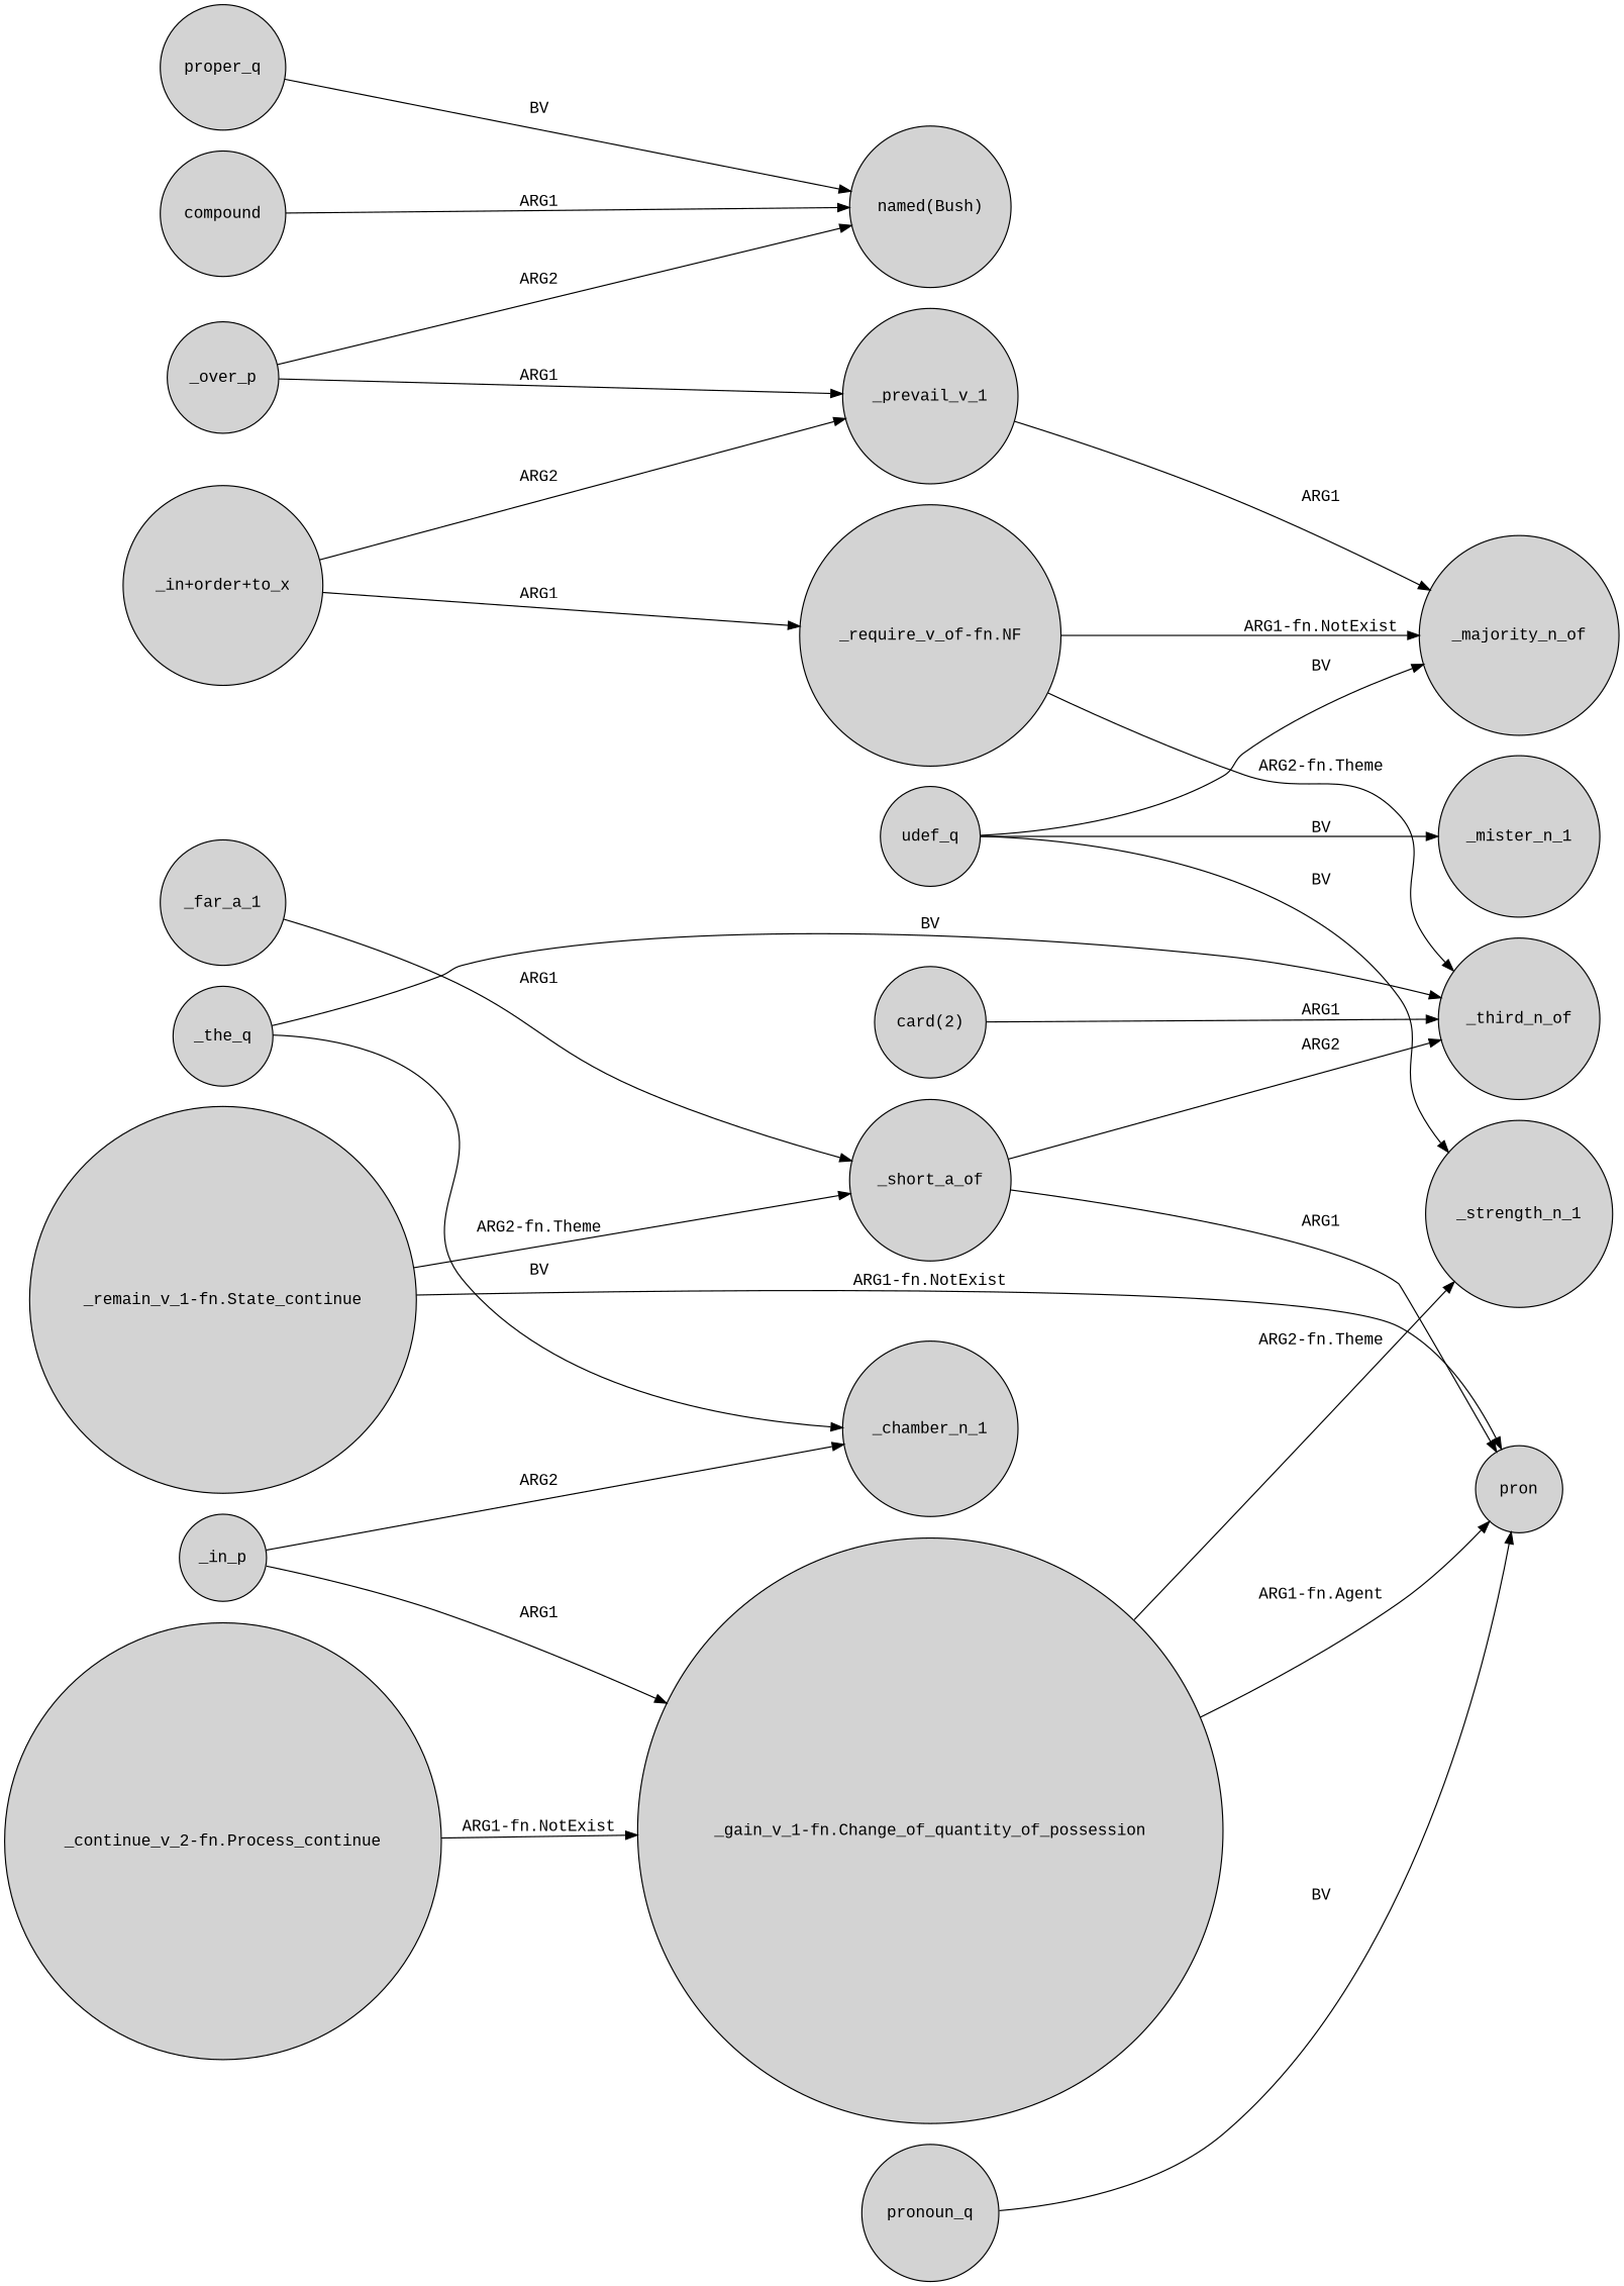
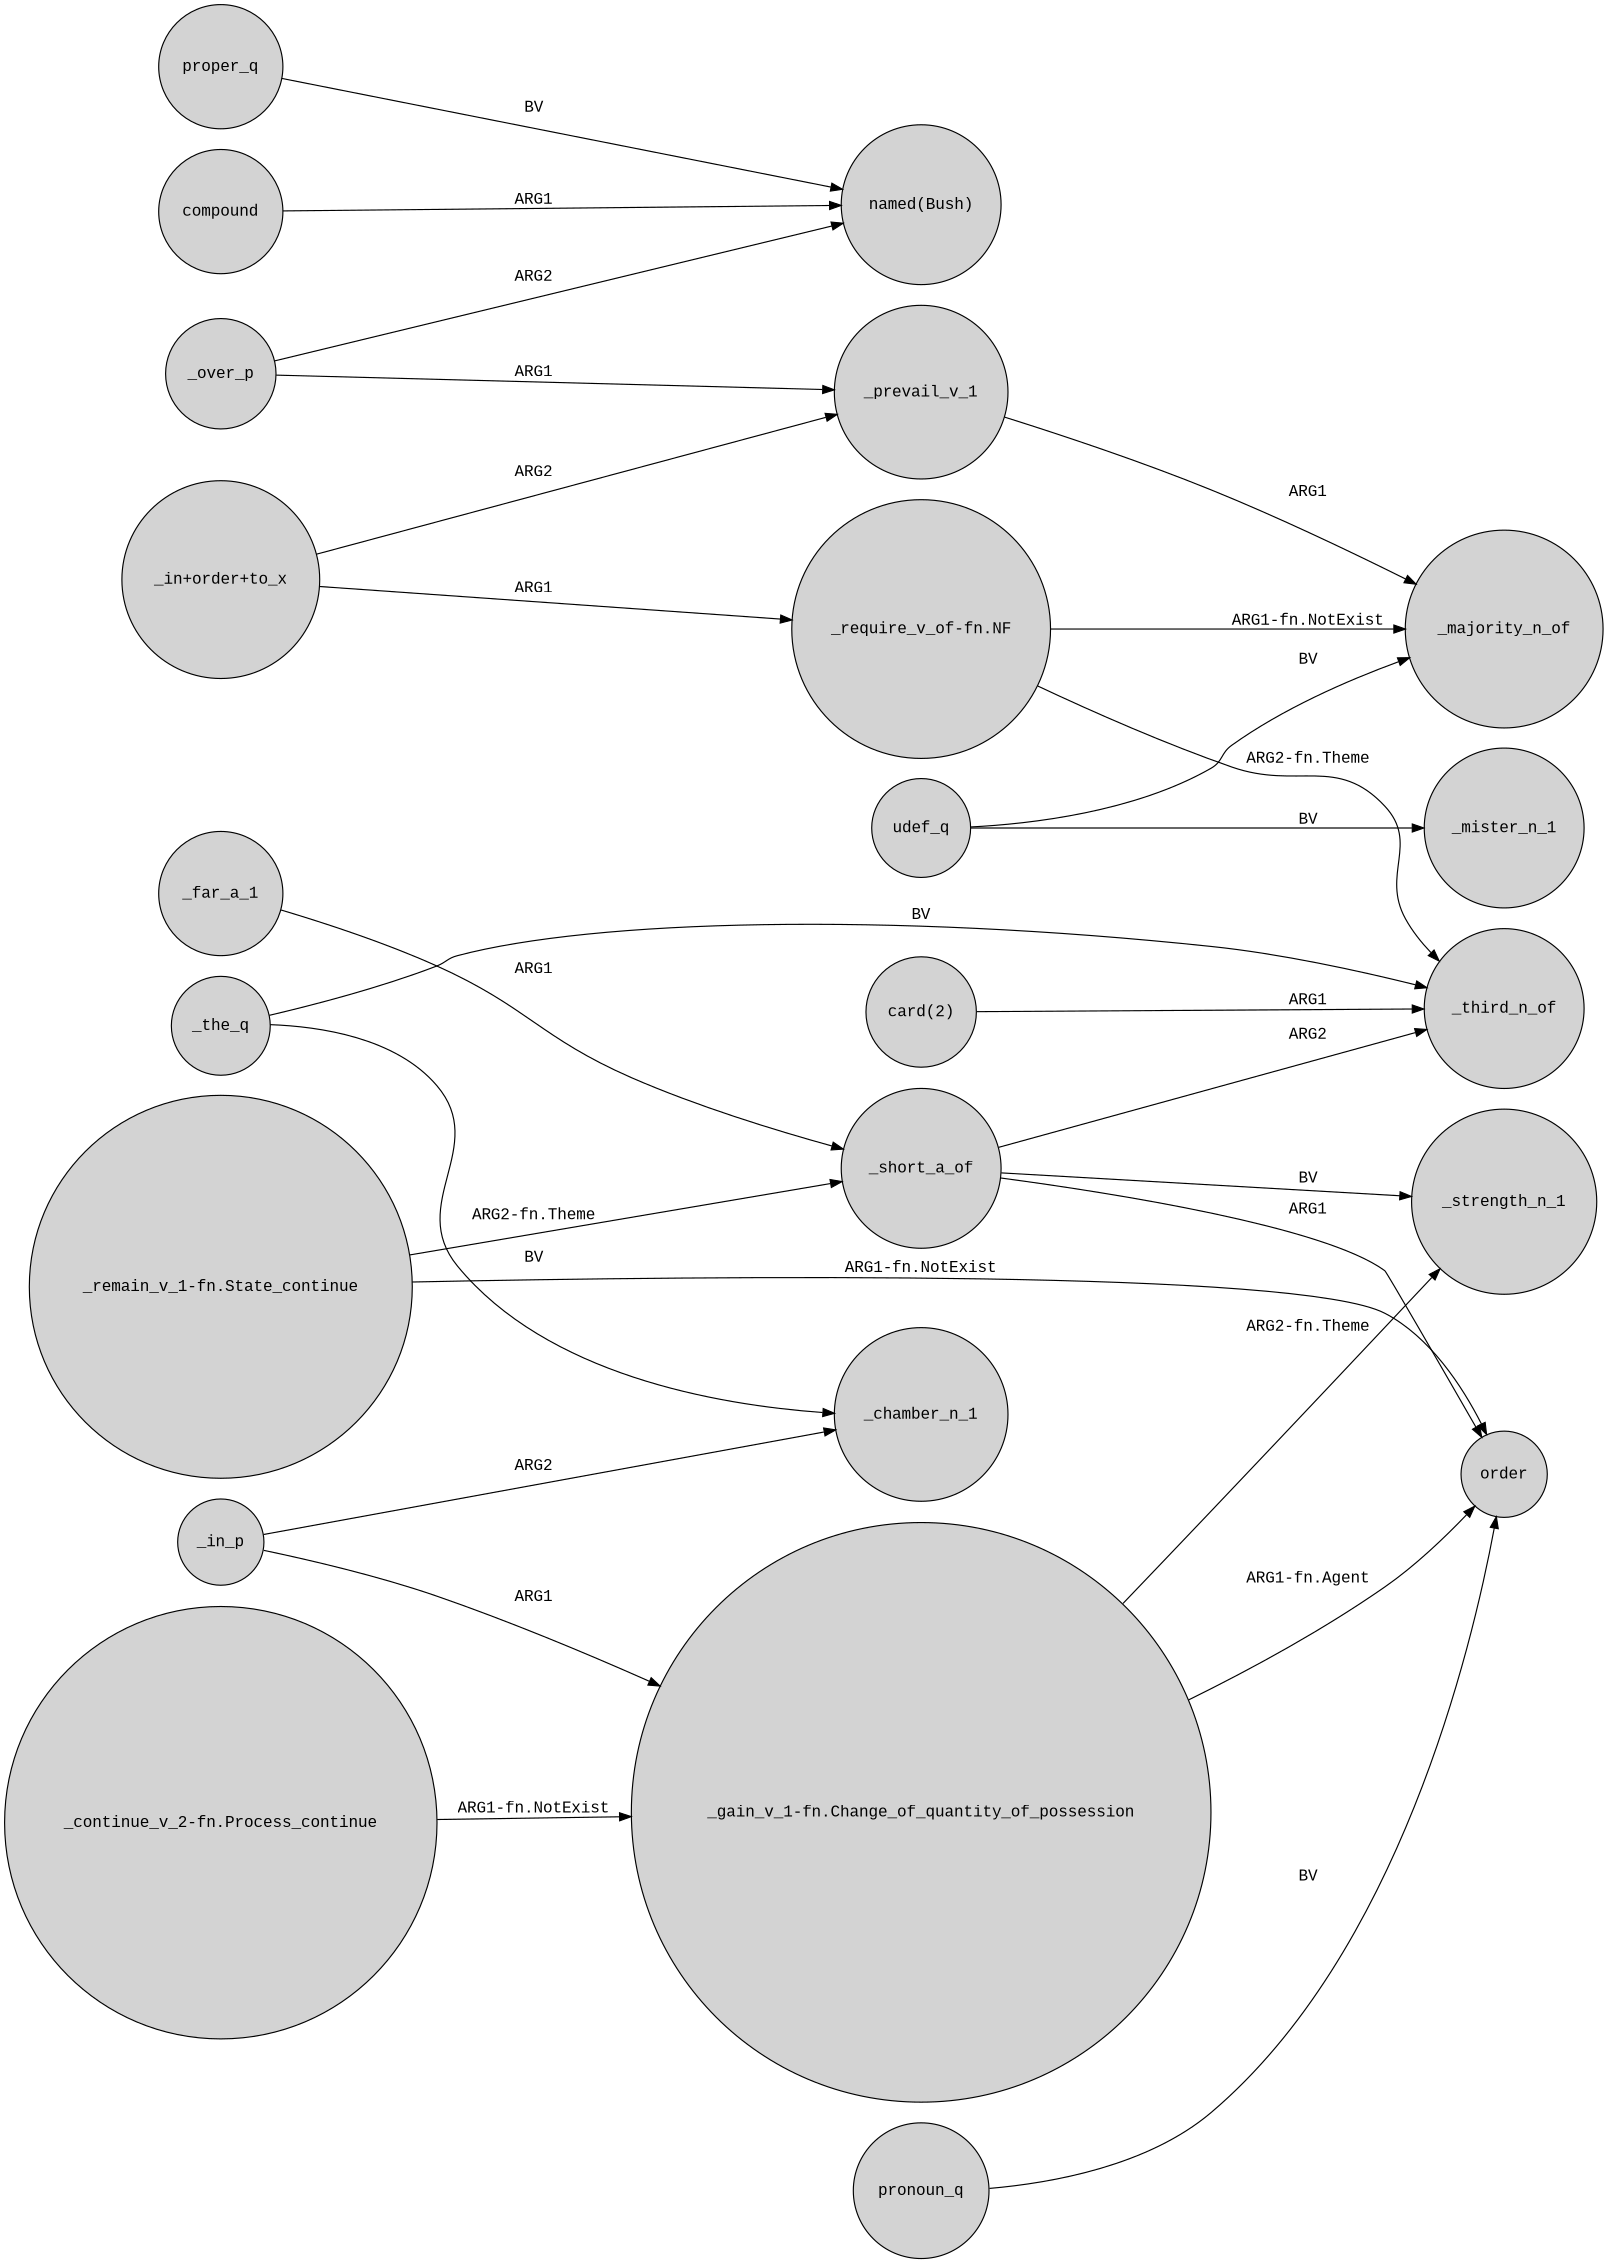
  digraph {
    fontname="Liberation Mono"
    rankdir=LR
    node [fontname="Liberation Mono" shape=circle style=filled]
    edge [fontname="Liberation Mono"]
    _over_p
    "named(Bush)"
    _prevail_v_1
    _majority_n_of
    _in_p
    "_gain_v_1-fn.Change_of_quantity_of_possession"
    _chamber_n_1
    _strength_n_1
-   pron
+   pron [label=order]
    "_in+order+to_x"
    "_require_v_of-fn.NF"
    _third_n_of
    udef_q
    _mister_n_1
    "card(2)"
    compound
    _short_a_of
    _the_q
    pronoun_q
    "_continue_v_2-fn.Process_continue"
    _far_a_1
    proper_q
    "_remain_v_1-fn.State_continue"
    _over_p -> "named(Bush)" [label=ARG2]
    _over_p -> _prevail_v_1 [label=ARG1]
    _prevail_v_1 -> _majority_n_of [label=ARG1]
    _in_p -> "_gain_v_1-fn.Change_of_quantity_of_possession" [label=ARG1]
    _in_p -> _chamber_n_1 [label=ARG2]
    "_gain_v_1-fn.Change_of_quantity_of_possession" -> _strength_n_1 [label="ARG2-fn.Theme"]
    "_gain_v_1-fn.Change_of_quantity_of_possession" -> pron [label="ARG1-fn.Agent"]
    "_in+order+to_x" -> _prevail_v_1 [label=ARG2]
    "_in+order+to_x" -> "_require_v_of-fn.NF" [label=ARG1]
    "_require_v_of-fn.NF" -> _majority_n_of [label="ARG1-fn.NotExist"]
    "_require_v_of-fn.NF" -> _third_n_of [label="ARG2-fn.Theme"]
    udef_q -> _majority_n_of [label=BV]
-   udef_q -> _strength_n_1 [label=BV]
+   _short_a_of -> _strength_n_1 [label=BV]
    udef_q -> _mister_n_1 [label=BV]
    "card(2)" -> _third_n_of [label=ARG1]
    compound -> "named(Bush)" [label=ARG1]
    _short_a_of -> pron [label=ARG1]
    _short_a_of -> _third_n_of [label=ARG2]
    _the_q -> _chamber_n_1 [label=BV]
    _the_q -> _third_n_of [label=BV]
    pronoun_q -> pron [label=BV]
    "_continue_v_2-fn.Process_continue" -> "_gain_v_1-fn.Change_of_quantity_of_possession" [label="ARG1-fn.NotExist"]
    _far_a_1 -> _short_a_of [label=ARG1]
    proper_q -> "named(Bush)" [label=BV]
    "_remain_v_1-fn.State_continue" -> pron [label="ARG1-fn.NotExist"]
    "_remain_v_1-fn.State_continue" -> _short_a_of [label="ARG2-fn.Theme"]
  }
